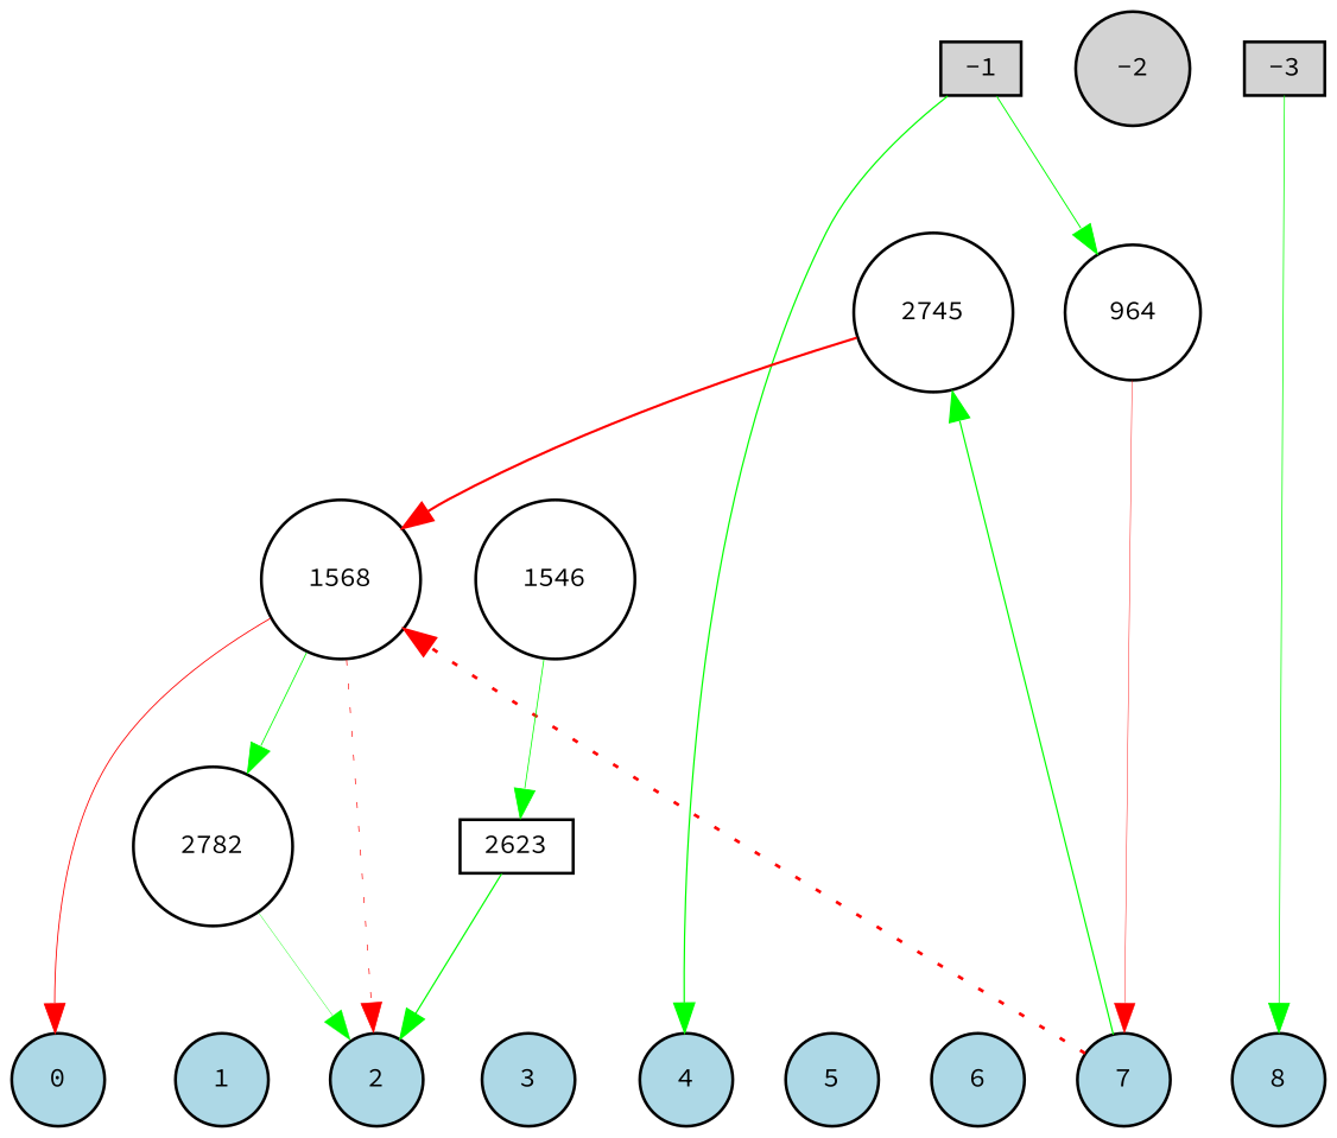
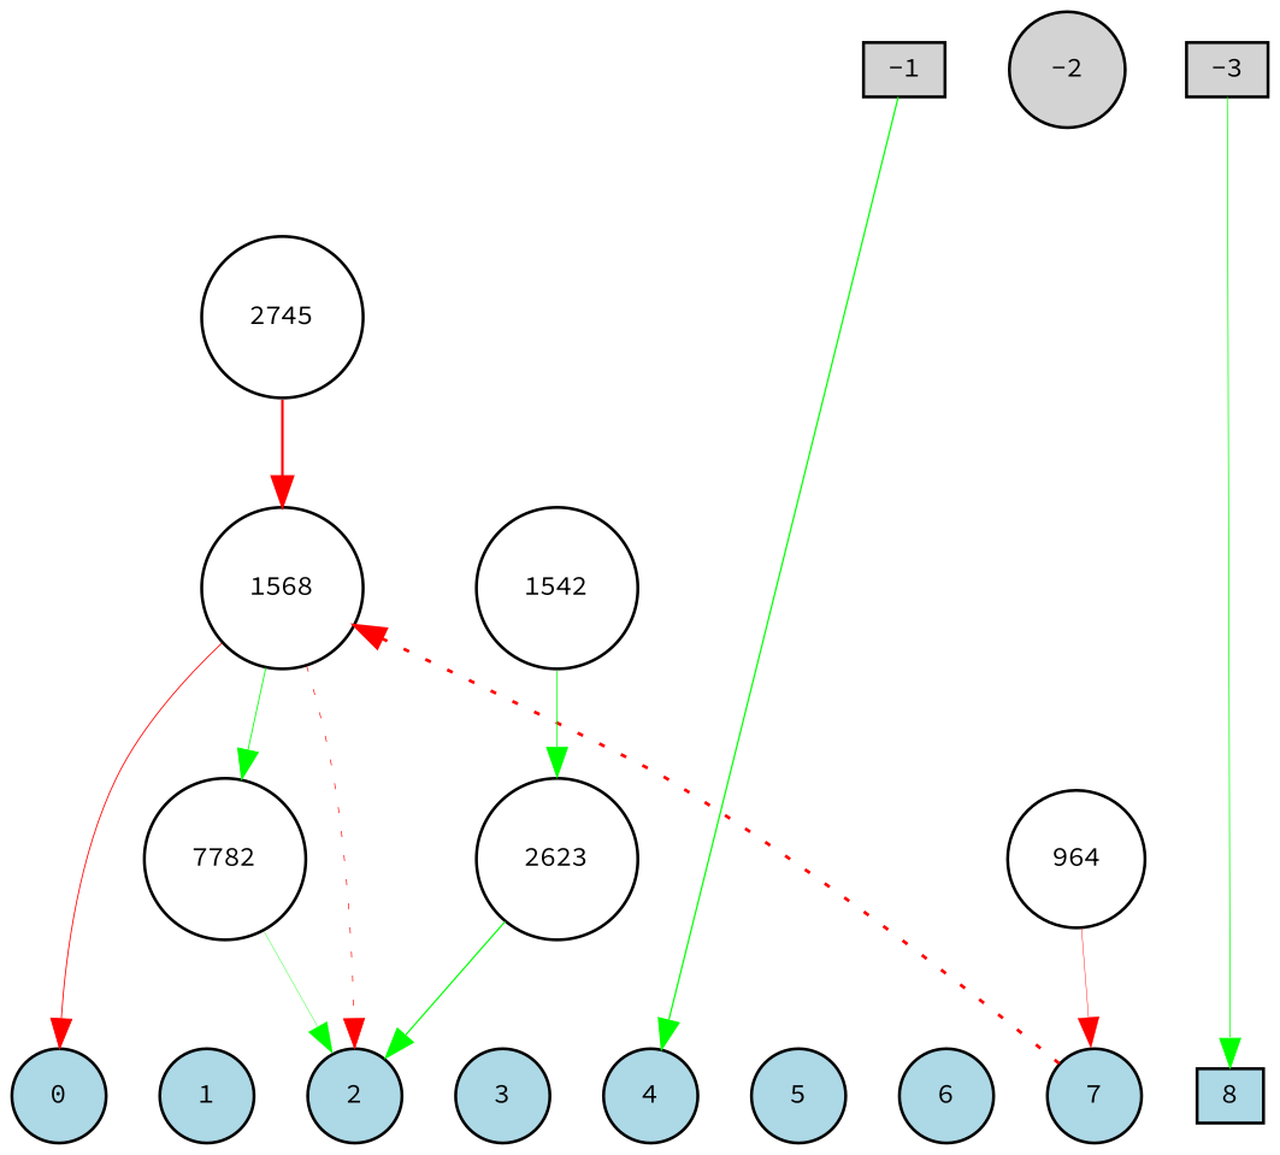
  digraph {
    fontname="Source Code Pro"
    node [fillcolor=lightblue fontname="Source Code Pro" fontsize=9 shape=circle style=filled]
    edge [fontname="Source Code Pro" style=solid]
    -1 [fillcolor=lightgray height=0.2 shape=box width=0.2]
    -2 [fillcolor=lightgray height=0.2 width=0.2]
    -3 [fillcolor=lightgray height=0.2 shape=box width=0.2]
    0 [height=0.2 width=0.2]
    1 [height=0.2 width=0.2]
    2 [height=0.2 width=0.2]
    3 [height=0.2 width=0.2]
    4 [height=0.2 width=0.2]
    5 [height=0.2 width=0.2]
    6 [height=0.2 width=0.2]
    7 [height=0.2 width=0.2]
-   8 [height=0.2 width=0.2]
+   8 [height=0.2 shape=box width=0.2]
    964 [fillcolor=white height=0.2 width=0.2]
    1568 [fillcolor=white height=0.2 width=0.2]
    2745 [fillcolor=white height=0.2 width=0.2]
-   2782 [fillcolor=white height=0.2 width=0.2]
-   2623 [fillcolor=white height=0.2 shape=box width=0.2]
-   1542 [fillcolor=white height=0.2 width=0.2 label=1546]
+   2782 [fillcolor=white height=0.2 width=0.2 label=7782]
+   2623 [fillcolor=white height=0.2 width=0.2]
+   1542 [fillcolor=white height=0.2 width=0.2]
    subgraph sub_1 {
      rank=source
      -1
      -2
      -3
    }
    subgraph sub_2 {
      rank=sink
      0
      1
      2
      3
      4
      5
      6
      7
      8
    }
    -1 -> -2 [style=invis]
    -1 -> 4 [color=green penwidth=0.4706575044494471]
-   -1 -> 964 [color=green penwidth=0.35758385414629057]
    -2 -> -3 [style=invis]
    -3 -> 8 [color=green penwidth=0.2817781518622859]
    0 -> 1 [style=invis]
    1 -> 2 [style=invis]
    2 -> 3 [style=invis]
    3 -> 4 [style=invis]
    4 -> 5 [style=invis]
    5 -> 6 [style=invis]
    6 -> 7 [style=invis]
    7 -> 8 [style=invis]
    7 -> 1568 [color=red penwidth=1.0335973214197753 style=dotted]
-   7 -> 2745 [color=green penwidth=0.4639912632194454]
    964 -> 7 [color=red penwidth=0.16597119243125724]
    1568 -> 0 [color=red penwidth=0.3226705247749536]
    1568 -> 2 [color=red penwidth=0.25393372397860176 style=dotted]
    1568 -> 2782 [color=green penwidth=0.3151939253223919]
    2745 -> 1568 [color=red penwidth=0.8232007746425885]
    2782 -> 2 [color=green penwidth=0.14171949534332895]
    2623 -> 2 [color=green penwidth=0.46112104614637583]
    1542 -> 2623 [color=green penwidth=0.29631966312532165]
  }
